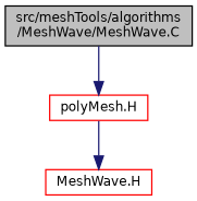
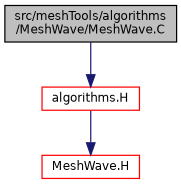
  digraph {
    node [color=red fontname=Helvetica fontsize=10 shape=record]
    edge [color=midnightblue fontname=Helvetica fontsize=10 labelfontname=Helvetica labelfontsize=10 style=solid]
    n1 [color=black fillcolor=grey75 fontcolor=black height=0.2 label="src/meshTools/algorithms\l/MeshWave/MeshWave.C" style=filled width=0.4]
-   n2 [height=0.2 label="polyMesh.H" width=0.4]
+   n2 [height=0.2 label="algorithms.H" width=0.4]
    n3 [height=0.2 label="MeshWave.H" width=0.4]
    n1 -> n2
    n2 -> n3
  }
